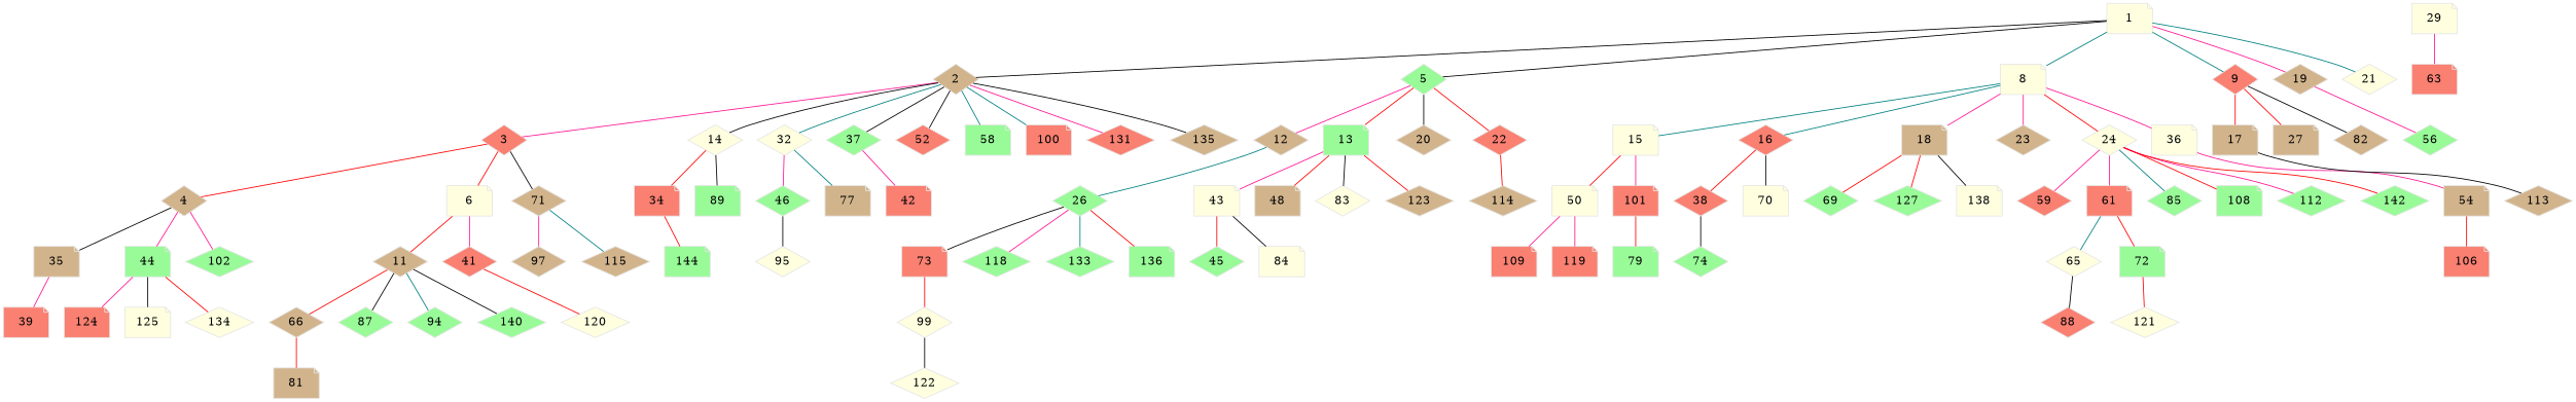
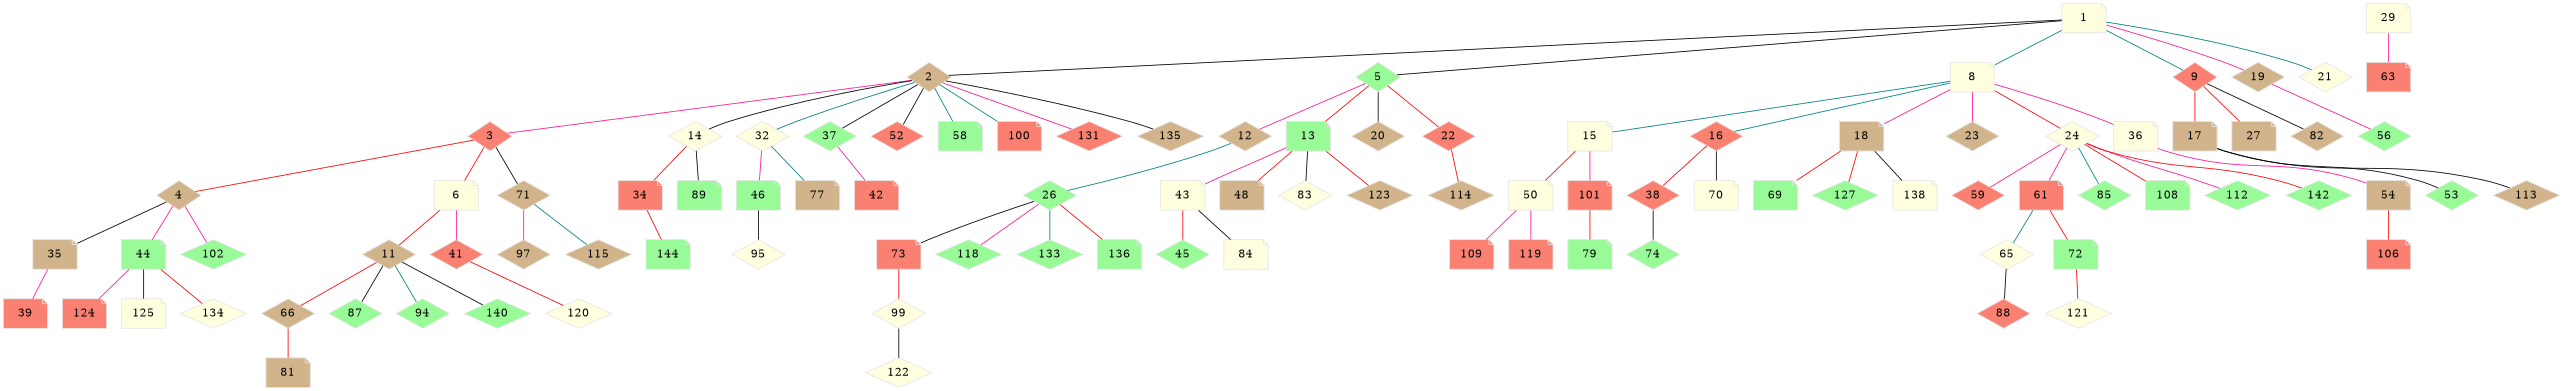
  graph {
    node [color=gray90 fillcolor=palegreen shape=diamond style=filled]
    edge [color=red]
    2 [fillcolor=tan super="+55"]
    3 [fillcolor=salmon super="+116"]
    14 [fillcolor=lightyellow]
    32 [fillcolor=lightyellow super="+139"]
    37 [super="+76"]
    52 [fillcolor=salmon]
    58 [shape=note super="+75"]
    100 [fillcolor=salmon shape=note]
    131 [fillcolor=salmon]
    135 [fillcolor=tan]
    1 [fillcolor=lightyellow shape=note]
    5 [super="+7"]
    8 [fillcolor=lightyellow shape=note super="+10"]
    9 [fillcolor=salmon super="+96"]
    19 [fillcolor=tan super="+107"]
    21 [fillcolor=lightyellow]
    12 [fillcolor=tan super="+137"]
    13 [shape=note super="+33"]
    20 [fillcolor=tan]
    22 [fillcolor=salmon super="+93"]
    15 [fillcolor=lightyellow shape=note super="+31"]
    16 [fillcolor=salmon super="+30"]
    18 [fillcolor=tan shape=note super="+64"]
    23 [fillcolor=tan super="+104"]
    24 [fillcolor=lightyellow super="+28"]
    36 [fillcolor=lightyellow shape=note]
    17 [fillcolor=tan shape=note super="+25"]
    27 [fillcolor=tan shape=note super="+49"]
    82 [fillcolor=tan]
    56 [super="+68"]
    4 [fillcolor=tan super="+132"]
    6 [fillcolor=lightyellow shape=note super="+67"]
    71 [fillcolor=tan super="+128"]
    34 [fillcolor=salmon shape=note super="+60"]
    89 [shape=note]
-   46 [super="+105"]
+   46 [shape=note super="+105"]
    77 [fillcolor=tan shape=note super="+91"]
    42 [fillcolor=salmon shape=note super="+143"]
    35 [fillcolor=tan shape=note super="+51"]
    44 [shape=note super="+92"]
    102
    11 [fillcolor=tan super="+47"]
    41 [fillcolor=salmon super="+103"]
    97 [fillcolor=tan]
    115 [fillcolor=tan]
    39 [fillcolor=salmon shape=note]
    124 [fillcolor=salmon shape=note]
    125 [fillcolor=lightyellow shape=note]
    134 [fillcolor=lightyellow]
    26 [super="+40"]
    43 [fillcolor=lightyellow shape=note super="+80"]
    48 [fillcolor=tan shape=note super="+110"]
    83 [fillcolor=lightyellow]
    123 [fillcolor=tan]
    114 [fillcolor=tan]
    66 [fillcolor=tan]
    87
    94
    140
    120 [fillcolor=lightyellow]
    50 [fillcolor=lightyellow shape=note super="+62"]
    101 [fillcolor=salmon shape=note super="+117"]
    38 [fillcolor=salmon super="+78"]
    70 [fillcolor=lightyellow shape=note]
-   69
+   69 [shape=note]
    127
    138 [fillcolor=lightyellow shape=note]
    59 [fillcolor=salmon]
    61 [fillcolor=salmon shape=note]
    85
    108 [shape=note]
    112
    142
    54 [fillcolor=tan shape=note super="+129"]
+   53 [super="+86"]
    113 [fillcolor=tan]
    81 [fillcolor=tan shape=note super="+98"]
    73 [fillcolor=salmon shape=note]
    118
    133
    136 [shape=note]
    29 [fillcolor=lightyellow shape=note]
    63 [fillcolor=salmon shape=note super="+111"]
    45 [super="+57"]
    84 [fillcolor=lightyellow shape=note]
    144 [shape=note]
    109 [fillcolor=salmon shape=note]
    119 [fillcolor=salmon shape=note super="+145"]
    79 [shape=note super="+90"]
    74
    65 [fillcolor=lightyellow super="+146"]
    72 [shape=note super="+130"]
    99 [fillcolor=lightyellow super="+126"]
    95 [fillcolor=lightyellow super="+141"]
    106 [fillcolor=salmon shape=note]
    88 [fillcolor=salmon]
    121 [fillcolor=lightyellow]
    122 [fillcolor=lightyellow]
    2 -- 3 [color=deeppink]
    2 -- 14 [color=black]
    2 -- 32 [color=teal]
    2 -- 37 [color=black]
    2 -- 52 [color=black]
    2 -- 58 [color=teal]
    2 -- 100 [color=teal]
    2 -- 131 [color=deeppink]
    2 -- 135 [color=black]
    3 -- 4
    3 -- 6
    3 -- 71 [color=black]
    14 -- 34
    14 -- 89 [color=black]
    32 -- 46 [color=deeppink]
    32 -- 77 [color=teal]
    37 -- 42 [color=deeppink]
    1 -- 2 [color=black]
    1 -- 5 [color=black]
    1 -- 8 [color=teal]
    1 -- 9 [color=teal]
    1 -- 19 [color=deeppink]
    1 -- 21 [color=teal]
    5 -- 12 [color=deeppink]
    5 -- 13
    5 -- 20 [color=black]
    5 -- 22
    8 -- 15 [color=teal]
    8 -- 16 [color=teal]
    8 -- 18 [color=deeppink]
    8 -- 23 [color=deeppink]
    8 -- 24
    8 -- 36 [color=deeppink]
    9 -- 17
    9 -- 27
    9 -- 82 [color=black]
    19 -- 56 [color=deeppink]
    12 -- 26 [color=teal]
    13 -- 43 [color=deeppink]
    13 -- 48
    13 -- 83 [color=black]
    13 -- 123
    22 -- 114
    15 -- 50
    15 -- 101 [color=deeppink]
    16 -- 38
    16 -- 70 [color=black]
    18 -- 69
    18 -- 127
    18 -- 138 [color=black]
    24 -- 59 [color=deeppink]
    24 -- 61 [color=deeppink]
    24 -- 85 [color=teal]
    24 -- 108
    24 -- 112 [color=deeppink]
    24 -- 142
    36 -- 54 [color=deeppink]
+   17 -- 53 [color=black]
    17 -- 113 [color=black]
    4 -- 35 [color=black]
    4 -- 44 [color=deeppink]
    4 -- 102 [color=deeppink]
    6 -- 11
    6 -- 41 [color=deeppink]
    71 -- 97 [color=deeppink]
    71 -- 115 [color=teal]
    34 -- 144
    46 -- 95 [color=black]
    35 -- 39 [color=deeppink]
    44 -- 124 [color=deeppink]
    44 -- 125 [color=black]
    44 -- 134
    11 -- 66
    11 -- 87 [color=black]
    11 -- 94 [color=teal]
    11 -- 140 [color=black]
    41 -- 120
    26 -- 73 [color=black]
    26 -- 118 [color=deeppink]
    26 -- 133 [color=teal]
    26 -- 136
    43 -- 45
    43 -- 84 [color=black]
    66 -- 81
    50 -- 109 [color=deeppink]
    50 -- 119 [color=deeppink]
    101 -- 79
    38 -- 74 [color=black]
    61 -- 65 [color=teal]
    61 -- 72
    54 -- 106
    73 -- 99
    29 -- 63 [color=deeppink]
    65 -- 88 [color=black]
    72 -- 121
    99 -- 122 [color=black]
  }
